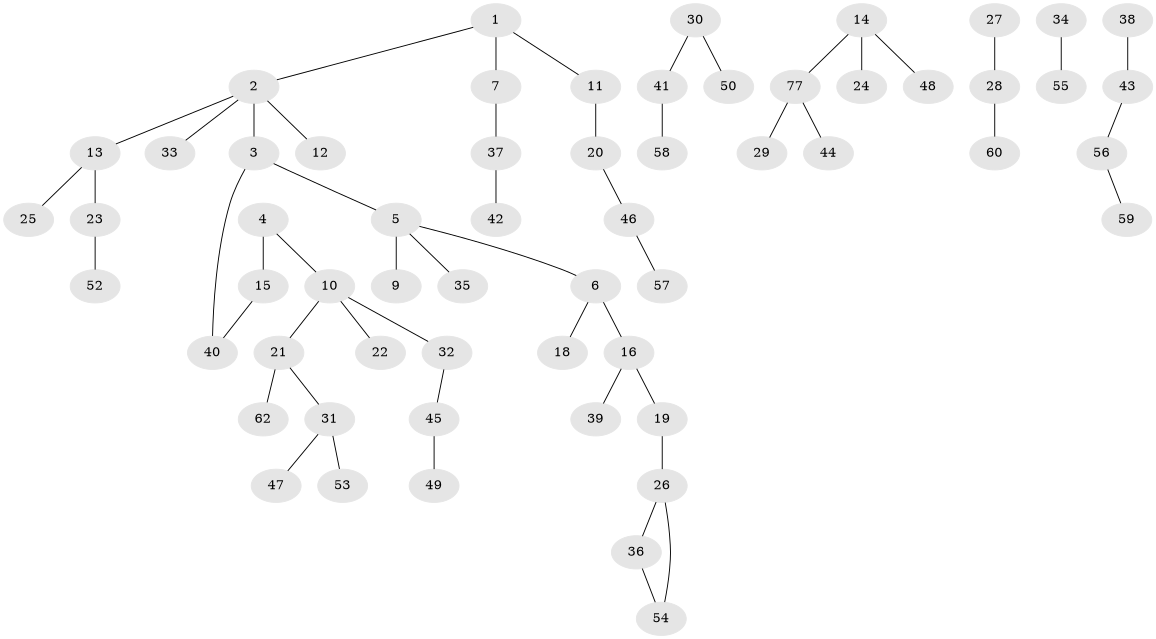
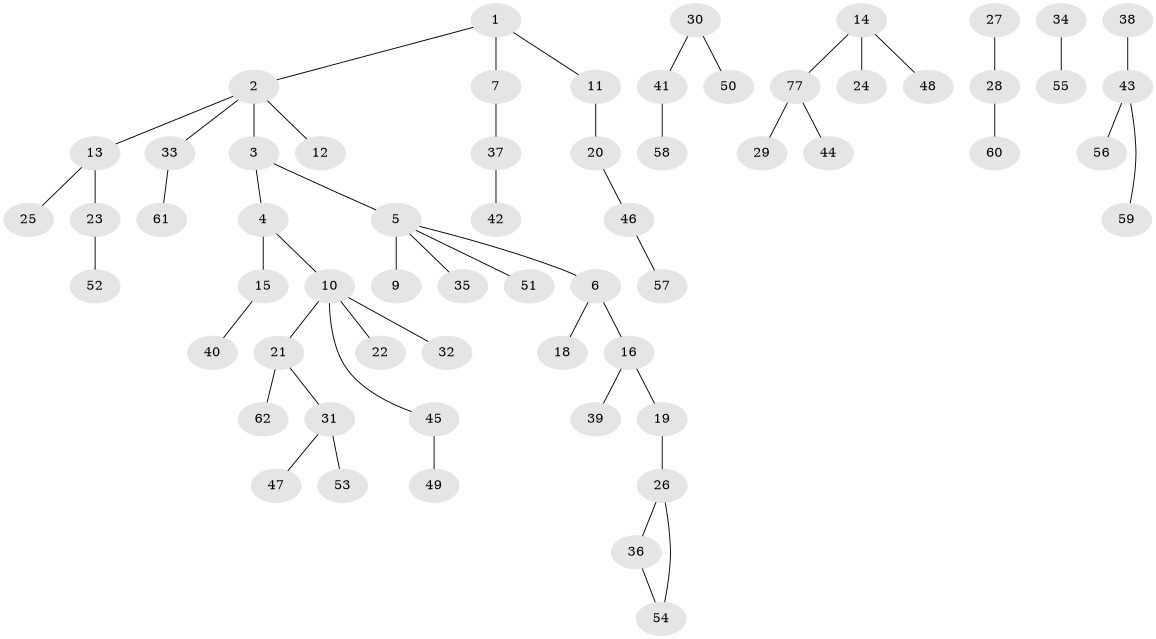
  graph {
    fontname="DejaVu Serif"
    node [color=gray90 fontname="DejaVu Serif" style=filled]
    edge [fontname="DejaVu Serif" weight=1.0]
    1
    2
    7
    11
    3
    12
    13
    33
    37
    20
    4
    5
    23
    25
    30
    41
    50
+   61
    10
    15
    6
    9
    35
+   51
    n25 [label=77]
    14
    24
    48
    21
    22
    32
    45
    40
    16
    18
    19
    39
    42
    27
    28
    34
    55
    31
    62
    49
    46
    52
    29
    44
    26
    36
    54
    57
    47
    53
    38
    43
    60
    58
    56
    59
    1 -- 2
    1 -- 7 [weight=4.0]
    1 -- 11
    2 -- 3
    2 -- 12
    2 -- 13
    2 -- 33
    7 -- 37
    11 -- 20
-   3 -- 40
+   3 -- 4
    3 -- 5
    13 -- 23
    13 -- 25
+   33 -- 61
    37 -- 42
    20 -- 46
    4 -- 10
    4 -- 15
    5 -- 6
    5 -- 9 [weight=4.0]
    5 -- 35
+   5 -- 51
    23 -- 52
    30 -- 41
    30 -- 50
    41 -- 58
    10 -- 21
    10 -- 22
    10 -- 32
-   32 -- 45
+   10 -- 45
    15 -- 40
    6 -- 16
    6 -- 18
    n25 -- 29
    n25 -- 44
    14 -- n25
    14 -- 24
    14 -- 48
    21 -- 31
    21 -- 62
    45 -- 49
    16 -- 19
    16 -- 39
    19 -- 26 [weight=2.0]
    27 -- 28
    28 -- 60
    34 -- 55
    31 -- 47
    31 -- 53
    46 -- 57
    26 -- 36
    26 -- 54
    36 -- 54
    38 -- 43
    43 -- 56
-   56 -- 59
+   43 -- 59
  }
